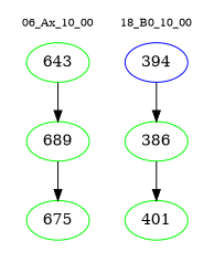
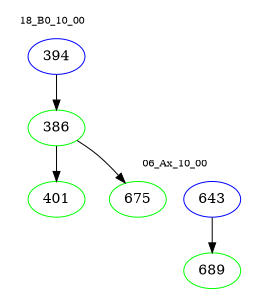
  digraph {
    node [color=green]
    edge [color=black]
-   n1 [label=643]
+   n1 [color=blue label=643]
    n2 [label=689]
    n3 [label=675]
    n4 [color=blue label=394]
    n5 [label=386]
    n6 [label=401]
    subgraph cluster_1 {
      color=white
      fontsize=10
      label="06_Ax_10_00"
      n1
      n2
      n3
    }
    subgraph cluster_2 {
      color=white
      fontsize=10
      label="18_B0_10_00"
      n4
      n5
      n6
    }
    n1 -> n2
-   n2 -> n3
+   n5 -> n3
    n4 -> n5
    n5 -> n6
  }
